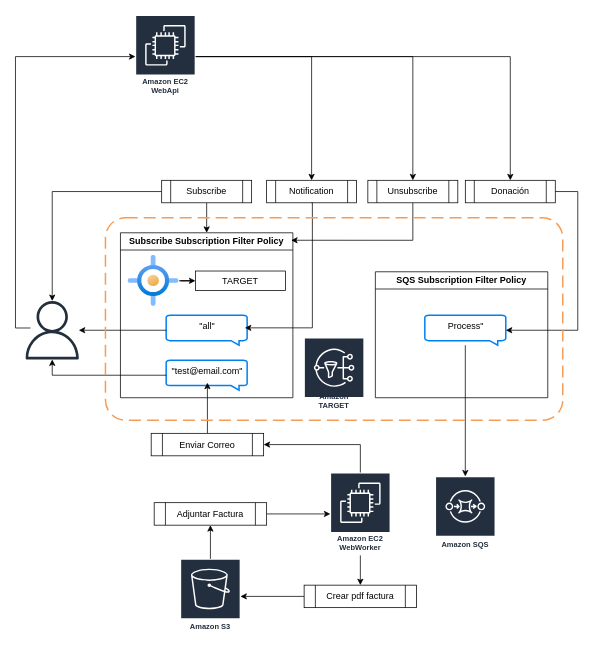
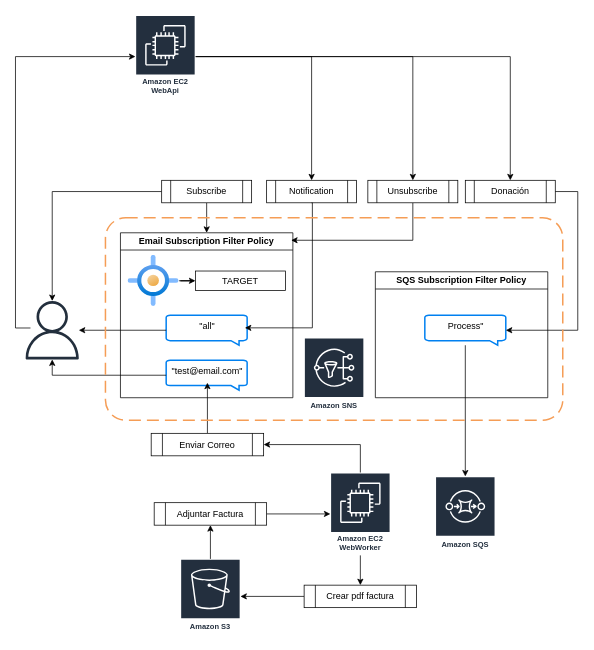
  <mxCell id="0" />
  <mxCell id="1" parent="0" />
  <mxCell id="2" style="edgeStyle=orthogonalEdgeStyle;rounded=0;orthogonalLoop=1;jettySize=auto;html=1;" edge="1" parent="1" target="6"><mxGeometry relative="1" as="geometry"><mxPoint x="40" y="437" as="sourcePoint" /><Array as="points"><mxPoint x="20" y="437" /><mxPoint x="20" y="75" /></Array></mxGeometry></mxCell>
  <mxCell id="3" style="edgeStyle=orthogonalEdgeStyle;rounded=0;orthogonalLoop=1;jettySize=auto;html=1;entryX=0.5;entryY=0;entryDx=0;entryDy=0;" edge="1" parent="1" source="6" target="37"><mxGeometry relative="1" as="geometry" /></mxCell>
  <mxCell id="4" style="edgeStyle=orthogonalEdgeStyle;rounded=0;orthogonalLoop=1;jettySize=auto;html=1;entryX=0.5;entryY=0;entryDx=0;entryDy=0;" edge="1" parent="1" source="6" target="36"><mxGeometry relative="1" as="geometry" /></mxCell>
  <mxCell id="5" style="edgeStyle=orthogonalEdgeStyle;rounded=0;orthogonalLoop=1;jettySize=auto;html=1;entryX=0.5;entryY=0;entryDx=0;entryDy=0;" edge="1" parent="1" source="6" target="38"><mxGeometry relative="1" as="geometry" /></mxCell>
  <mxCell id="6" value="Amazon EC2&lt;br&gt;WebApi" style="sketch=0;outlineConnect=0;fontColor=#232F3E;gradientColor=none;strokeColor=#ffffff;fillColor=#232F3E;dashed=0;verticalLabelPosition=middle;verticalAlign=bottom;align=center;html=1;whiteSpace=wrap;fontSize=10;fontStyle=1;spacing=3;shape=mxgraph.aws4.productIcon;prIcon=mxgraph.aws4.ec2;" vertex="1" parent="1"><mxGeometry x="180" y="20" width="80" height="110" as="geometry" /></mxCell>
  <mxCell id="7" style="edgeStyle=orthogonalEdgeStyle;rounded=0;orthogonalLoop=1;jettySize=auto;html=1;" edge="1" parent="1" source="9" target="27"><mxGeometry relative="1" as="geometry" /></mxCell>
  <mxCell id="8" style="edgeStyle=orthogonalEdgeStyle;rounded=0;orthogonalLoop=1;jettySize=auto;html=1;entryX=1;entryY=0.5;entryDx=0;entryDy=0;" edge="1" parent="1" source="9" target="31"><mxGeometry relative="1" as="geometry"><Array as="points"><mxPoint x="480" y="593" /></Array></mxGeometry></mxCell>
  <mxCell id="9" value="Amazon EC2&lt;br&gt;WebWorker" style="sketch=0;outlineConnect=0;fontColor=#232F3E;gradientColor=none;strokeColor=#ffffff;fillColor=#232F3E;dashed=0;verticalLabelPosition=middle;verticalAlign=bottom;align=center;html=1;whiteSpace=wrap;fontSize=10;fontStyle=1;spacing=3;shape=mxgraph.aws4.productIcon;prIcon=mxgraph.aws4.ec2;" vertex="1" parent="1"><mxGeometry x="440" y="630" width="80" height="110" as="geometry" /></mxCell>
- <mxCell id="10" value="Amazon TARGET" style="sketch=0;outlineConnect=0;fontColor=#232F3E;gradientColor=none;strokeColor=#ffffff;fillColor=#232F3E;dashed=0;verticalLabelPosition=middle;verticalAlign=bottom;align=center;html=1;whiteSpace=wrap;fontSize=10;fontStyle=1;spacing=3;shape=mxgraph.aws4.productIcon;prIcon=mxgraph.aws4.sns;" vertex="1" parent="1"><mxGeometry x="405" y="450" width="80" height="100" as="geometry" /></mxCell>
+ <mxCell id="10" value="Amazon SNS" style="sketch=0;outlineConnect=0;fontColor=#232F3E;gradientColor=none;strokeColor=#ffffff;fillColor=#232F3E;dashed=0;verticalLabelPosition=middle;verticalAlign=bottom;align=center;html=1;whiteSpace=wrap;fontSize=10;fontStyle=1;spacing=3;shape=mxgraph.aws4.productIcon;prIcon=mxgraph.aws4.sns;" vertex="1" parent="1"><mxGeometry x="405" y="450" width="80" height="100" as="geometry" /></mxCell>
  <mxCell id="11" value="Amazon SQS" style="sketch=0;outlineConnect=0;fontColor=#232F3E;gradientColor=none;strokeColor=#ffffff;fillColor=#232F3E;dashed=0;verticalLabelPosition=middle;verticalAlign=bottom;align=center;html=1;whiteSpace=wrap;fontSize=10;fontStyle=1;spacing=3;shape=mxgraph.aws4.productIcon;prIcon=mxgraph.aws4.sqs;" vertex="1" parent="1"><mxGeometry x="580" y="635" width="80" height="100" as="geometry" /></mxCell>
  <mxCell id="12" style="edgeStyle=orthogonalEdgeStyle;rounded=0;orthogonalLoop=1;jettySize=auto;html=1;entryX=0.5;entryY=1;entryDx=0;entryDy=0;" edge="1" parent="1" source="13" target="29"><mxGeometry relative="1" as="geometry" /></mxCell>
  <mxCell id="13" value="Amazon S3" style="sketch=0;outlineConnect=0;fontColor=#232F3E;gradientColor=none;strokeColor=#ffffff;fillColor=#232F3E;dashed=0;verticalLabelPosition=middle;verticalAlign=bottom;align=center;html=1;whiteSpace=wrap;fontSize=10;fontStyle=1;spacing=3;shape=mxgraph.aws4.productIcon;prIcon=mxgraph.aws4.s3;" vertex="1" parent="1"><mxGeometry x="240" y="745" width="80" height="100" as="geometry" /></mxCell>
- <mxCell id="14" value="Subscribe Subscription Filter Policy" style="swimlane;whiteSpace=wrap;html=1;" vertex="1" parent="1"><mxGeometry x="160" y="310" width="230" height="220" as="geometry" /></mxCell>
+ <mxCell id="14" value="Email Subscription Filter Policy" style="swimlane;whiteSpace=wrap;html=1;" vertex="1" parent="1"><mxGeometry x="160" y="310" width="230" height="220" as="geometry" /></mxCell>
  <mxCell id="15" value="" style="html=1;verticalLabelPosition=bottom;align=center;labelBackgroundColor=#ffffff;verticalAlign=top;strokeWidth=2;strokeColor=#0080F0;shadow=0;dashed=0;shape=mxgraph.ios7.icons.message;" vertex="1" parent="14"><mxGeometry x="61" y="170" width="108" height="40" as="geometry" /></mxCell>
  <mxCell id="16" value="" style="image;aspect=fixed;html=1;points=[];align=center;fontSize=12;image=img/lib/azure2/other/Targets_Management.svg;" vertex="1" parent="14"><mxGeometry x="10" y="30" width="68" height="68" as="geometry" /></mxCell>
  <mxCell id="17" value="TARGET" style="whiteSpace=wrap;html=1;verticalAlign=top;labelBackgroundColor=default;" vertex="1" parent="14"><mxGeometry x="100" y="51" width="120" height="26" as="geometry" /></mxCell>
  <mxCell id="18" value="" style="edgeStyle=orthogonalEdgeStyle;rounded=0;orthogonalLoop=1;jettySize=auto;html=1;" edge="1" parent="14" source="16" target="17"><mxGeometry relative="1" as="geometry" /></mxCell>
  <mxCell id="19" value="&quot;test@email.com&quot;" style="text;html=1;align=center;verticalAlign=middle;whiteSpace=wrap;rounded=0;" vertex="1" parent="14"><mxGeometry x="86" y="170" width="60" height="30" as="geometry" /></mxCell>
  <mxCell id="20" value="" style="html=1;verticalLabelPosition=bottom;align=center;labelBackgroundColor=#ffffff;verticalAlign=top;strokeWidth=2;strokeColor=#0080F0;shadow=0;dashed=0;shape=mxgraph.ios7.icons.message;" vertex="1" parent="14"><mxGeometry x="61" y="110" width="108" height="40" as="geometry" /></mxCell>
  <mxCell id="21" value="&quot;all&quot;" style="text;html=1;align=center;verticalAlign=middle;whiteSpace=wrap;rounded=0;" vertex="1" parent="14"><mxGeometry x="86" y="110" width="60" height="30" as="geometry" /></mxCell>
  <mxCell id="22" value="SQS Subscription Filter Policy" style="swimlane;whiteSpace=wrap;html=1;" vertex="1" parent="1"><mxGeometry x="500" y="362" width="230" height="168" as="geometry" /></mxCell>
  <mxCell id="23" value="" style="html=1;verticalLabelPosition=bottom;align=center;labelBackgroundColor=#ffffff;verticalAlign=top;strokeWidth=2;strokeColor=#0080F0;shadow=0;dashed=0;shape=mxgraph.ios7.icons.message;" vertex="1" parent="22"><mxGeometry x="66" y="58" width="108" height="40" as="geometry" /></mxCell>
  <mxCell id="24" value="Process&quot;" style="text;html=1;align=center;verticalAlign=middle;whiteSpace=wrap;rounded=0;" vertex="1" parent="22"><mxGeometry x="91" y="58" width="60" height="30" as="geometry" /></mxCell>
  <mxCell id="25" style="edgeStyle=orthogonalEdgeStyle;rounded=0;orthogonalLoop=1;jettySize=auto;html=1;" edge="1" parent="1" source="23" target="11"><mxGeometry relative="1" as="geometry" /></mxCell>
  <mxCell id="26" style="edgeStyle=orthogonalEdgeStyle;rounded=0;orthogonalLoop=1;jettySize=auto;html=1;" edge="1" parent="1" source="27" target="13"><mxGeometry relative="1" as="geometry" /></mxCell>
  <mxCell id="27" value="Crear pdf factura" style="shape=process;whiteSpace=wrap;html=1;backgroundOutline=1;" vertex="1" parent="1"><mxGeometry x="405" y="780" width="150" height="30" as="geometry" /></mxCell>
  <mxCell id="28" style="edgeStyle=orthogonalEdgeStyle;rounded=0;orthogonalLoop=1;jettySize=auto;html=1;" edge="1" parent="1" source="29" target="9"><mxGeometry relative="1" as="geometry" /></mxCell>
  <mxCell id="29" value="Adjuntar Factura" style="shape=process;whiteSpace=wrap;html=1;backgroundOutline=1;" vertex="1" parent="1"><mxGeometry x="205" y="670" width="150" height="30" as="geometry" /></mxCell>
  <mxCell id="30" value="" style="edgeStyle=orthogonalEdgeStyle;rounded=0;orthogonalLoop=1;jettySize=auto;html=1;" edge="1" parent="1" source="31" target="19"><mxGeometry relative="1" as="geometry" /></mxCell>
  <mxCell id="31" value="Enviar Correo" style="shape=process;whiteSpace=wrap;html=1;backgroundOutline=1;" vertex="1" parent="1"><mxGeometry x="201" y="577.5" width="150" height="30" as="geometry" /></mxCell>
  <mxCell id="32" style="edgeStyle=orthogonalEdgeStyle;rounded=0;orthogonalLoop=1;jettySize=auto;html=1;" edge="1" parent="1" source="34" target="14"><mxGeometry relative="1" as="geometry" /></mxCell>
  <mxCell id="33" style="edgeStyle=orthogonalEdgeStyle;rounded=0;orthogonalLoop=1;jettySize=auto;html=1;" edge="1" parent="1" source="34" target="40"><mxGeometry relative="1" as="geometry" /></mxCell>
  <mxCell id="34" value="Subscribe" style="shape=process;whiteSpace=wrap;html=1;backgroundOutline=1;" vertex="1" parent="1"><mxGeometry x="215" y="240" width="120" height="30" as="geometry" /></mxCell>
  <mxCell id="35" style="edgeStyle=orthogonalEdgeStyle;rounded=0;orthogonalLoop=1;jettySize=auto;html=1;entryX=0.406;entryY=0.111;entryDx=0;entryDy=0;entryPerimeter=0;" edge="1" parent="1" source="36" target="44"><mxGeometry relative="1" as="geometry"><Array as="points"><mxPoint x="550" y="320" /></Array></mxGeometry></mxCell>
  <mxCell id="36" value="Unsubscribe" style="shape=process;whiteSpace=wrap;html=1;backgroundOutline=1;" vertex="1" parent="1"><mxGeometry x="490" y="240" width="120" height="30" as="geometry" /></mxCell>
  <mxCell id="37" value="Notification" style="shape=process;whiteSpace=wrap;html=1;backgroundOutline=1;" vertex="1" parent="1"><mxGeometry x="355" y="240" width="120" height="30" as="geometry" /></mxCell>
  <mxCell id="38" value="Donación" style="shape=process;whiteSpace=wrap;html=1;backgroundOutline=1;" vertex="1" parent="1"><mxGeometry x="620" y="240" width="120" height="30" as="geometry" /></mxCell>
  <mxCell id="39" style="edgeStyle=orthogonalEdgeStyle;rounded=0;orthogonalLoop=1;jettySize=auto;html=1;entryX=1.009;entryY=0.42;entryDx=0;entryDy=0;entryPerimeter=0;exitX=0.5;exitY=1;exitDx=0;exitDy=0;" edge="1" parent="1" source="37"><mxGeometry relative="1" as="geometry"><mxPoint x="416" y="210" as="sourcePoint" /><mxPoint x="325.972" y="436.8" as="targetPoint" /><Array as="points"><mxPoint x="416" y="270" /><mxPoint x="416" y="437" /></Array></mxGeometry></mxCell>
  <mxCell id="40" value="" style="sketch=0;outlineConnect=0;fontColor=#232F3E;gradientColor=none;fillColor=#232F3D;strokeColor=none;dashed=0;verticalLabelPosition=bottom;verticalAlign=top;align=center;html=1;fontSize=12;fontStyle=0;aspect=fixed;pointerEvents=1;shape=mxgraph.aws4.user;" vertex="1" parent="1"><mxGeometry x="30" y="401" width="78" height="78" as="geometry" /></mxCell>
  <mxCell id="41" style="edgeStyle=orthogonalEdgeStyle;rounded=0;orthogonalLoop=1;jettySize=auto;html=1;" edge="1" parent="1" source="15" target="40"><mxGeometry relative="1" as="geometry" /></mxCell>
  <mxCell id="42" style="edgeStyle=orthogonalEdgeStyle;rounded=0;orthogonalLoop=1;jettySize=auto;html=1;" edge="1" parent="1" source="20" target="40"><mxGeometry relative="1" as="geometry" /></mxCell>
  <mxCell id="43" style="edgeStyle=orthogonalEdgeStyle;rounded=0;orthogonalLoop=1;jettySize=auto;html=1;entryX=1;entryY=0.5;entryDx=0;entryDy=0;entryPerimeter=0;" edge="1" parent="1" source="38" target="23"><mxGeometry relative="1" as="geometry"><Array as="points"><mxPoint x="770" y="255" /><mxPoint x="770" y="440" /></Array></mxGeometry></mxCell>
  <mxCell id="44" value="" style="rounded=1;arcSize=10;dashed=1;strokeColor=#F59D56;fillColor=none;gradientColor=none;dashPattern=8 4;strokeWidth=2;" vertex="1" parent="1"><mxGeometry x="140" y="290" width="610" height="270" as="geometry" /></mxCell>
